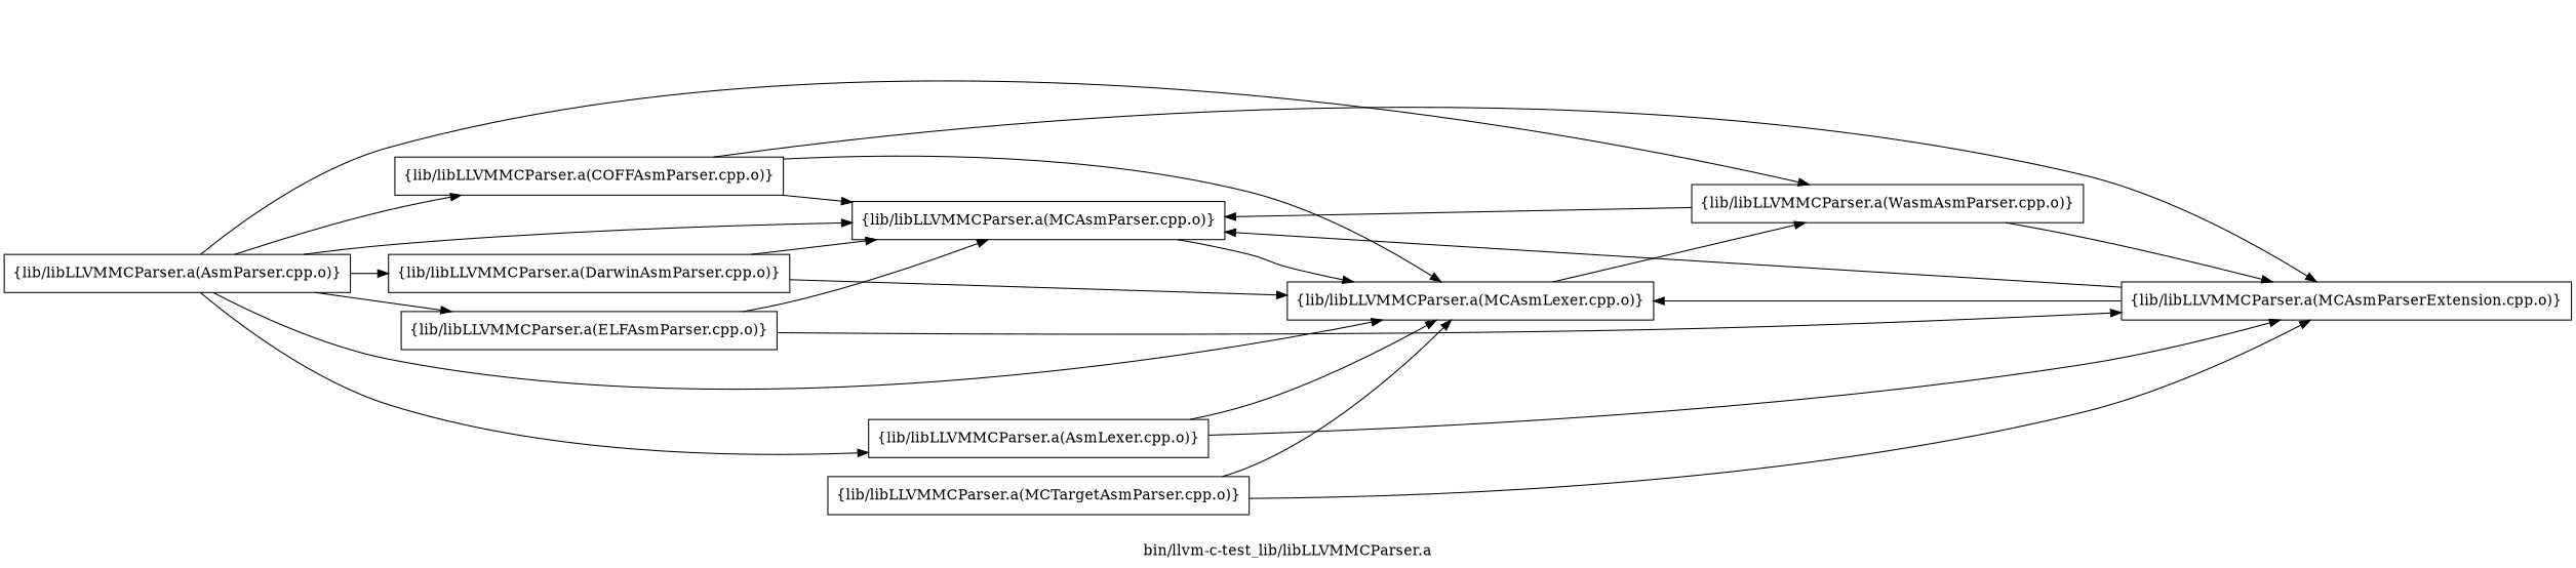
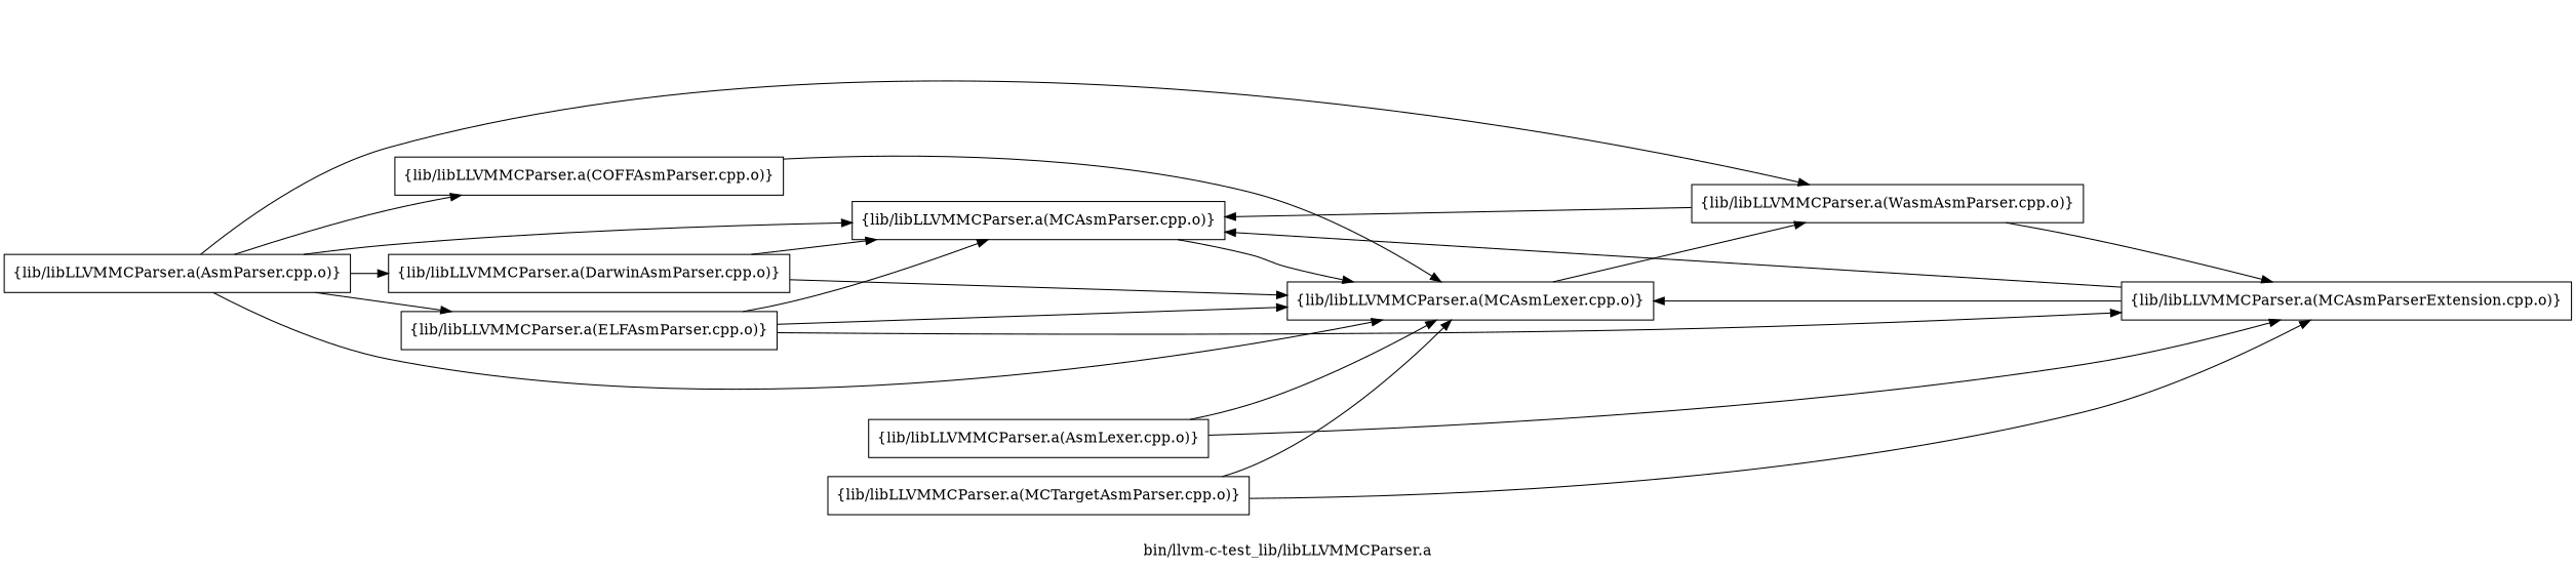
  digraph {
    label="bin/llvm-c-test_lib/libLLVMMCParser.a"
    rankdir=LR
    node [group=0 shape=box]
    n1 [label="{lib/libLLVMMCParser.a(MCAsmParser.cpp.o)}"]
    n2 [label="{lib/libLLVMMCParser.a(MCAsmLexer.cpp.o)}"]
    n3 [label="{lib/libLLVMMCParser.a(WasmAsmParser.cpp.o)}"]
    n4 [label="{lib/libLLVMMCParser.a(AsmParser.cpp.o)}"]
    n5 [label="{lib/libLLVMMCParser.a(COFFAsmParser.cpp.o)}"]
    n6 [label="{lib/libLLVMMCParser.a(DarwinAsmParser.cpp.o)}"]
    n7 [label="{lib/libLLVMMCParser.a(ELFAsmParser.cpp.o)}"]
    n8 [label="{lib/libLLVMMCParser.a(AsmLexer.cpp.o)}"]
    n9 [label="{lib/libLLVMMCParser.a(MCAsmParserExtension.cpp.o)}"]
    n10 [label="{lib/libLLVMMCParser.a(MCTargetAsmParser.cpp.o)}"]
    subgraph sub_1 {
      rank=same
      n1
    }
    n1 -> n2
    n2 -> n3
    n3 -> n1
    n3 -> n9
    n4 -> n1
    n4 -> n2
    n4 -> n3
    n4 -> n5
    n4 -> n6
    n4 -> n7
-   n4 -> n8
-   n5 -> n1
    n5 -> n2
-   n5 -> n9
    n6 -> n1
    n6 -> n2
    n7 -> n1
+   n7 -> n2
    n7 -> n9
    n8 -> n2
    n8 -> n9
    n9 -> n1
    n9 -> n2
    n10 -> n2
    n10 -> n9
  }
